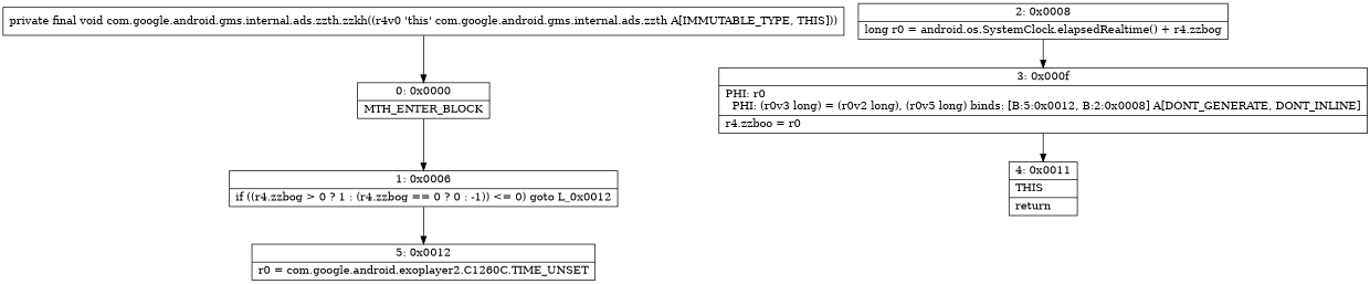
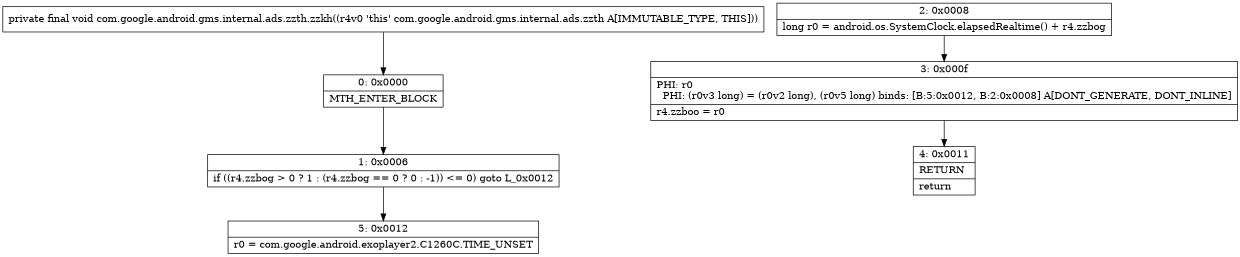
  digraph {
    node [shape=record]
    n1 [label="{0\:\ 0x0000|MTH_ENTER_BLOCK\l}"]
    n2 [label="{1\:\ 0x0006|if ((r4.zzbog \> 0 ? 1 : (r4.zzbog == 0 ? 0 : \-1)) \<= 0) goto L_0x0012\l}"]
    n3 [label="{5\:\ 0x0012|r0 = com.google.android.exoplayer2.C1260C.TIME_UNSET\l}"]
    n4 [label="{2\:\ 0x0008|long r0 = android.os.SystemClock.elapsedRealtime() + r4.zzbog\l}"]
    n5 [label="{3\:\ 0x000f|PHI: r0 \l  PHI: (r0v3 long) = (r0v2 long), (r0v5 long) binds: [B:5:0x0012, B:2:0x0008] A[DONT_GENERATE, DONT_INLINE]\l|r4.zzboo = r0\l}"]
-   n6 [label="{4\:\ 0x0011|THIS\l|return\l}"]
+   n6 [label="{4\:\ 0x0011|RETURN\l|return\l}"]
    n7 [label="{private final void com.google.android.gms.internal.ads.zzth.zzkh((r4v0 'this' com.google.android.gms.internal.ads.zzth A[IMMUTABLE_TYPE, THIS])) }"]
    n1 -> n2
    n2 -> n3
    n4 -> n5
    n5 -> n6
    n7 -> n1
  }
